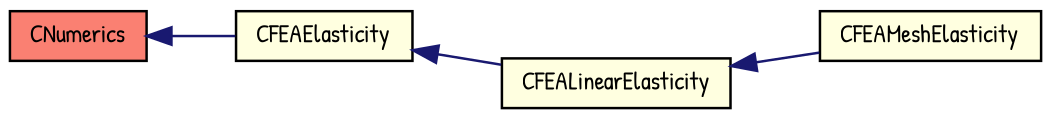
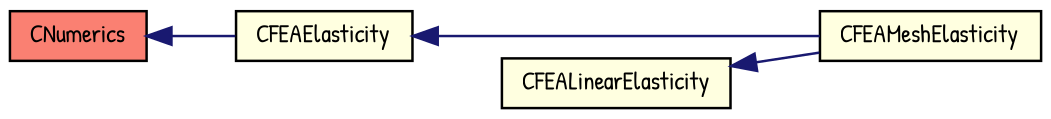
  digraph {
    fontname="Patrick Hand"
    rankdir=LR
    node [color=black fillcolor=lightyellow fontname="Patrick Hand" fontsize=10 shape=record style=filled]
    edge [color=midnightblue dir=back fontname="Patrick Hand" fontsize=10 labelfontname=Helvetica labelfontsize=10 style=solid]
    n1 [fontcolor=black height=0.2 label=CFEAMeshElasticity width=0.4]
    n2 [height=0.2 label=CFEALinearElasticity width=0.4]
    n3 [height=0.2 label=CFEAElasticity width=0.4]
    n4 [fillcolor=salmon height=0.2 label=CNumerics width=0.4]
    n2 -> n1
-   n3 -> n2
+   n3 -> n1
    n4 -> n3
  }
